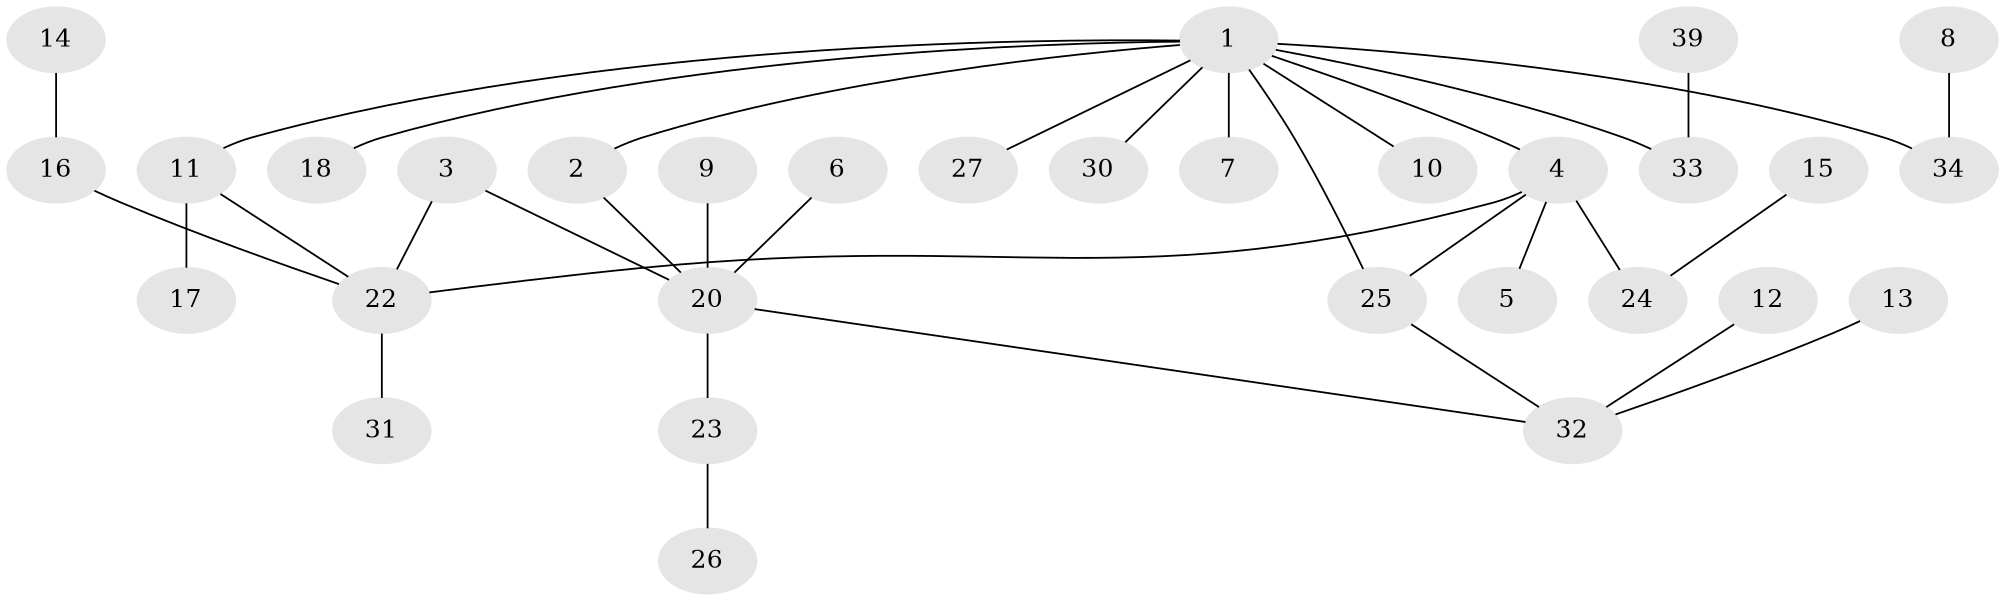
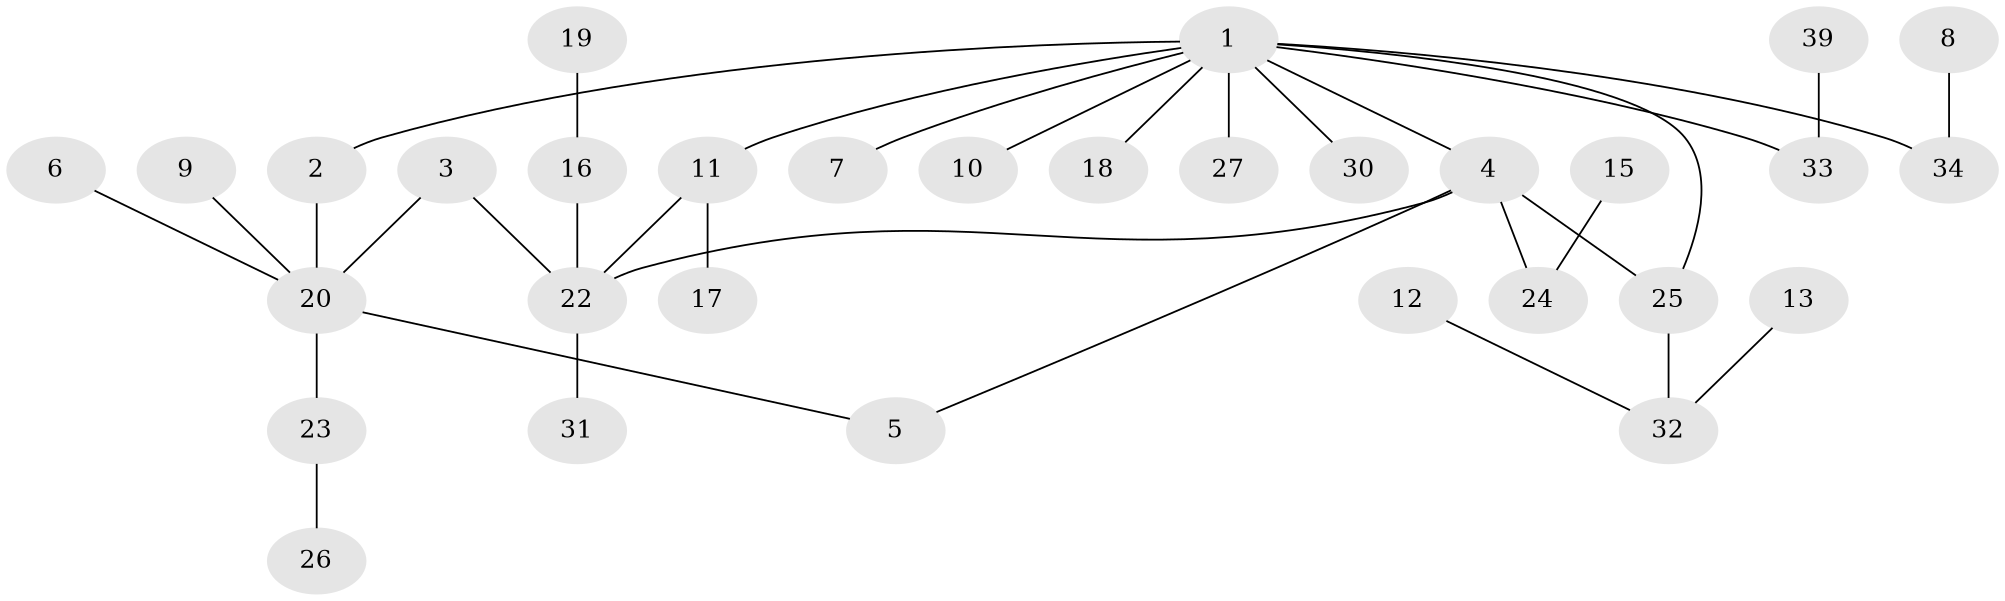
  graph {
    node [color=gray90 style=filled]
    edge [weight=1.0]
    1
    2
    4
    7
    10
    11
    18
    25
    27
    30
    33
    34
    20
    22
    5
    24
    17
    32
    23
    3
    31
    6
    8
    9
    12
    13
-   14
+   14 [label=19]
    16
    15
    26
    n31 [label=39]
    1 -- 2
    1 -- 4
    1 -- 7
    1 -- 10
    1 -- 11
    1 -- 18
    1 -- 25
    1 -- 27
    1 -- 30
    1 -- 33
    1 -- 34
    2 -- 20
    4 -- 25
    4 -- 22
    4 -- 5
    4 -- 24
    11 -- 22
    11 -- 17
    25 -- 32
-   20 -- 32
+   20 -- 5
    20 -- 23
    22 -- 31
    23 -- 26
    3 -- 20
    3 -- 22
    6 -- 20
    8 -- 34
    9 -- 20
    12 -- 32
    13 -- 32
    14 -- 16
    16 -- 22
    15 -- 24
    n31 -- 33
  }
